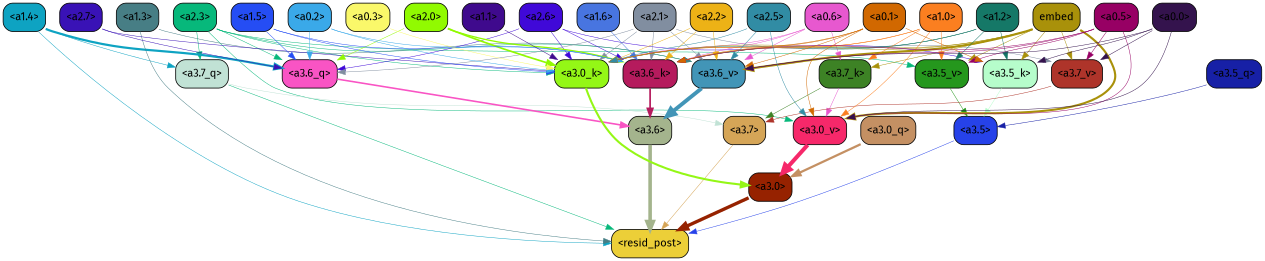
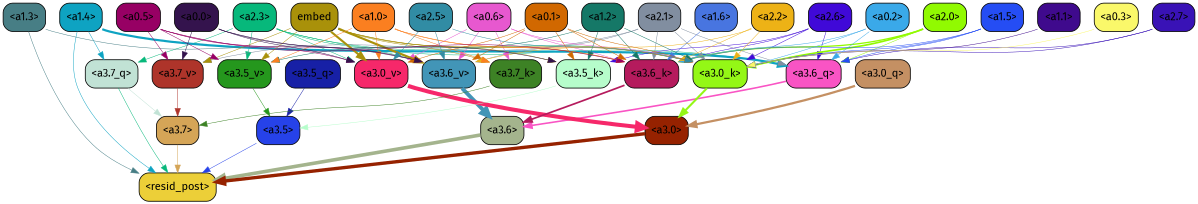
  strict digraph {
    fontname="Fira Sans"
    splines=true
    node [color=black fontname="Fira Sans" shape=box style="filled, rounded"]
    edge [color="#a9910a" fontname="Fira Sans" penwidth=0.6]
    "<a3.7>" [fillcolor="#d5a557"]
    "<resid_post>" [fillcolor="#eccf38"]
    "<a3.6>" [fillcolor="#a4b48d"]
    "<a3.5>" [fillcolor="#2642e9"]
    "<a3.0>" [fillcolor="#962200"]
    "<a2.3>" [fillcolor="#07b87b"]
    "<a3.7_q>" [fillcolor="#c1e2d5"]
    "<a3.6_q>" [fillcolor="#f954c4"]
    "<a3.0_k>" [fillcolor="#94f716"]
    "<a3.6_v>" [fillcolor="#4295b7"]
    "<a3.5_v>" [fillcolor="#25971d"]
    "<a3.0_v>" [fillcolor="#f6286a"]
    "<a1.4>" [fillcolor="#0ea3c2"]
    "<a1.3>" [fillcolor="#477e85"]
    "<a3.5_q>" [fillcolor="#1720a6"]
    "<a3.0_q>" [fillcolor="#c49063"]
    "<a3.7_k>" [fillcolor="#3d8225"]
    "<a3.6_k>" [fillcolor="#b51b5d"]
    "<a3.5_k>" [fillcolor="#b6fdcb"]
    "<a3.7_v>" [fillcolor="#ae342a"]
    "<a2.7>" [fillcolor="#3912b6"]
    "<a2.6>" [fillcolor="#4009d8"]
    "<a2.1>" [fillcolor="#818ea0"]
    "<a2.0>" [fillcolor="#91fa01"]
    "<a1.5>" [fillcolor="#254df4"]
    "<a0.2>" [fillcolor="#3aa9e9"]
    "<a0.6>" [fillcolor="#e758cf"]
    embed [fillcolor="#a9910a"]
    "<a2.2>" [fillcolor="#edb216"]
    "<a1.6>" [fillcolor="#4875e0"]
    "<a1.2>" [fillcolor="#157867"]
    "<a1.0>" [fillcolor="#fb7f20"]
    "<a0.5>" [fillcolor="#970064"]
    "<a0.1>" [fillcolor="#d16800"]
    "<a0.0>" [fillcolor="#34134d"]
    "<a2.5>" [fillcolor="#318ca4"]
    "<a1.1>" [fillcolor="#3f0a8d"]
    "<a0.3>" [fillcolor="#faf86a"]
    "<a3.7>" -> "<resid_post>" [color="#d5a557" penwidth=0.6239100098609924]
    "<a3.6>" -> "<resid_post>" [color="#a4b48d" penwidth=4.569062113761902]
    "<a3.5>" -> "<resid_post>" [color="#2642e9"]
    "<a3.0>" -> "<resid_post>" [color="#962200" penwidth=4.283544182777405]
    "<a2.3>" -> "<a3.7_q>" [color="#07b87b"]
    "<a2.3>" -> "<a3.6_q>" [color="#07b87b"]
    "<a2.3>" -> "<a3.0_k>" [color="#07b87b"]
    "<a2.3>" -> "<a3.6_v>" [color="#07b87b"]
    "<a2.3>" -> "<a3.5_v>" [color="#07b87b"]
    "<a2.3>" -> "<a3.0_v>" [color="#07b87b"]
    "<a3.7_q>" -> "<a3.7>" [color="#c1e2d5"]
    "<a3.7_q>" -> "<resid_post>" [color="#07b87b"]
    "<a3.6_q>" -> "<a3.6>" [color="#f954c4" penwidth=2.0347584784030914]
    "<a3.0_k>" -> "<a3.0>" [color="#94f716" penwidth=2.632905662059784]
    "<a3.6_v>" -> "<a3.6>" [color="#4295b7" penwidth=4.981305837631226]
    "<a3.5_v>" -> "<a3.5>" [color="#25971d"]
    "<a3.0_v>" -> "<a3.0>" [color="#f6286a" penwidth=5.168330669403076]
    "<a1.4>" -> "<resid_post>" [color="#0ea3c2"]
    "<a1.4>" -> "<a3.7_q>" [color="#0ea3c2"]
    "<a1.4>" -> "<a3.6_q>" [color="#0ea3c2" penwidth=2.7934007048606873]
    "<a1.3>" -> "<resid_post>" [color="#477e85"]
    "<a1.3>" -> "<a3.6_v>" [color="#477e85"]
    "<a3.5_q>" -> "<a3.5>" [color="#1720a6"]
    "<a3.0_q>" -> "<a3.0>" [color="#c49063" penwidth=2.8635367155075073]
    "<a3.7_k>" -> "<a3.7>" [color="#3d8225"]
    "<a3.6_k>" -> "<a3.6>" [color="#b51b5d" penwidth=2.1760786175727844]
    "<a3.5_k>" -> "<a3.5>" [color="#b6fdcb"]
    "<a3.7_v>" -> "<a3.7>" [color="#ae342a"]
    "<a2.7>" -> "<a3.6_q>" [color="#3912b6"]
    "<a2.7>" -> "<a3.0_k>" [color="#3912b6"]
    "<a2.6>" -> "<a3.6_q>" [color="#4009d8"]
    "<a2.6>" -> "<a3.0_k>" [color="#4009d8"]
    "<a2.6>" -> "<a3.6_k>" [color="#4009d8"]
    "<a2.6>" -> "<a3.5_k>" [color="#4009d8"]
    "<a2.1>" -> "<a3.6_q>" [color="#818ea0"]
    "<a2.1>" -> "<a3.0_k>" [color="#818ea0"]
    "<a2.1>" -> "<a3.6_v>" [color="#818ea0"]
    "<a2.1>" -> "<a3.6_k>" [color="#818ea0"]
    "<a2.1>" -> "<a3.7_v>" [color="#818ea0"]
    "<a2.0>" -> "<a3.6_q>" [color="#91fa01"]
    "<a2.0>" -> "<a3.0_k>" [color="#91fa01" penwidth=2.161143198609352]
    "<a2.0>" -> "<a3.6_k>" [color="#91fa01" penwidth=1.6382827460765839]
    "<a1.5>" -> "<a3.6_q>" [color="#254df4"]
    "<a1.5>" -> "<a3.0_k>" [color="#254df4"]
    "<a1.5>" -> "<a3.6_k>" [color="#254df4"]
    "<a0.2>" -> "<a3.6_q>" [color="#3aa9e9"]
    "<a0.2>" -> "<a3.0_k>" [color="#3aa9e9"]
    "<a0.2>" -> "<a3.6_k>" [color="#3aa9e9"]
    "<a0.6>" -> "<a3.0_k>" [color="#e758cf"]
    "<a0.6>" -> "<a3.6_v>" [color="#e758cf"]
-   "<a3.7_k>" -> "<a3.0_v>" [color="#e758cf"]
+   "<a0.6>" -> "<a3.0_v>" [color="#e758cf"]
    "<a0.6>" -> "<a3.7_k>" [color="#e758cf"]
    "<a0.6>" -> "<a3.6_k>" [color="#e758cf"]
    embed -> "<a3.0_k>"
    embed -> "<a3.6_v>" [penwidth=2.7825746536254883]
    embed -> "<a3.5_v>"
    embed -> "<a3.0_v>" [penwidth=2.6950180530548096]
    embed -> "<a3.7_k>"
    embed -> "<a3.6_k>"
    embed -> "<a3.5_k>"
    embed -> "<a3.7_v>"
    "<a2.2>" -> "<a3.0_k>" [color="#edb216"]
    "<a2.2>" -> "<a3.6_v>" [color="#edb216"]
    "<a2.2>" -> "<a3.6_k>" [color="#edb216"]
    "<a1.6>" -> "<a3.6_k>" [color="#4875e0"]
    "<a1.2>" -> "<a3.0_k>" [color="#157867"]
    "<a1.2>" -> "<a3.5_v>" [color="#157867"]
    "<a1.2>" -> "<a3.6_k>" [color="#157867"]
    "<a1.2>" -> "<a3.5_k>" [color="#157867"]
    "<a1.0>" -> "<a3.0_k>" [color="#fb7f20"]
    "<a1.0>" -> "<a3.5_v>" [color="#fb7f20"]
    "<a1.0>" -> "<a3.0_v>" [color="#fb7f20"]
    "<a1.0>" -> "<a3.7_k>" [color="#fb7f20"]
    "<a1.0>" -> "<a3.6_k>" [color="#fb7f20"]
    "<a0.5>" -> "<a3.6_v>" [color="#970064"]
    "<a0.5>" -> "<a3.5_v>" [color="#970064"]
    "<a0.5>" -> "<a3.0_v>" [color="#970064"]
    "<a0.5>" -> "<a3.6_k>" [color="#970064"]
    "<a0.5>" -> "<a3.7_v>" [color="#970064"]
    "<a0.1>" -> "<a3.0_k>" [color="#d16800"]
    "<a0.1>" -> "<a3.6_v>" [color="#d16800"]
    "<a0.1>" -> "<a3.0_v>" [color="#d16800"]
    "<a0.1>" -> "<a3.6_k>" [color="#d16800"]
    "<a0.1>" -> "<a3.5_k>" [color="#d16800"]
    "<a0.0>" -> "<a3.6_v>" [color="#34134d"]
    "<a0.0>" -> "<a3.0_v>" [color="#34134d"]
    "<a0.0>" -> "<a3.5_k>" [color="#34134d"]
    "<a0.0>" -> "<a3.7_v>" [color="#34134d"]
    "<a2.5>" -> "<a3.0_k>" [color="#318ca4"]
    "<a2.5>" -> "<a3.6_v>" [color="#318ca4"]
    "<a2.5>" -> "<a3.0_v>" [color="#318ca4"]
    "<a1.1>" -> "<a3.0_k>" [color="#3f0a8d"]
    "<a0.3>" -> "<a3.0_k>" [color="#faf86a"]
  }
